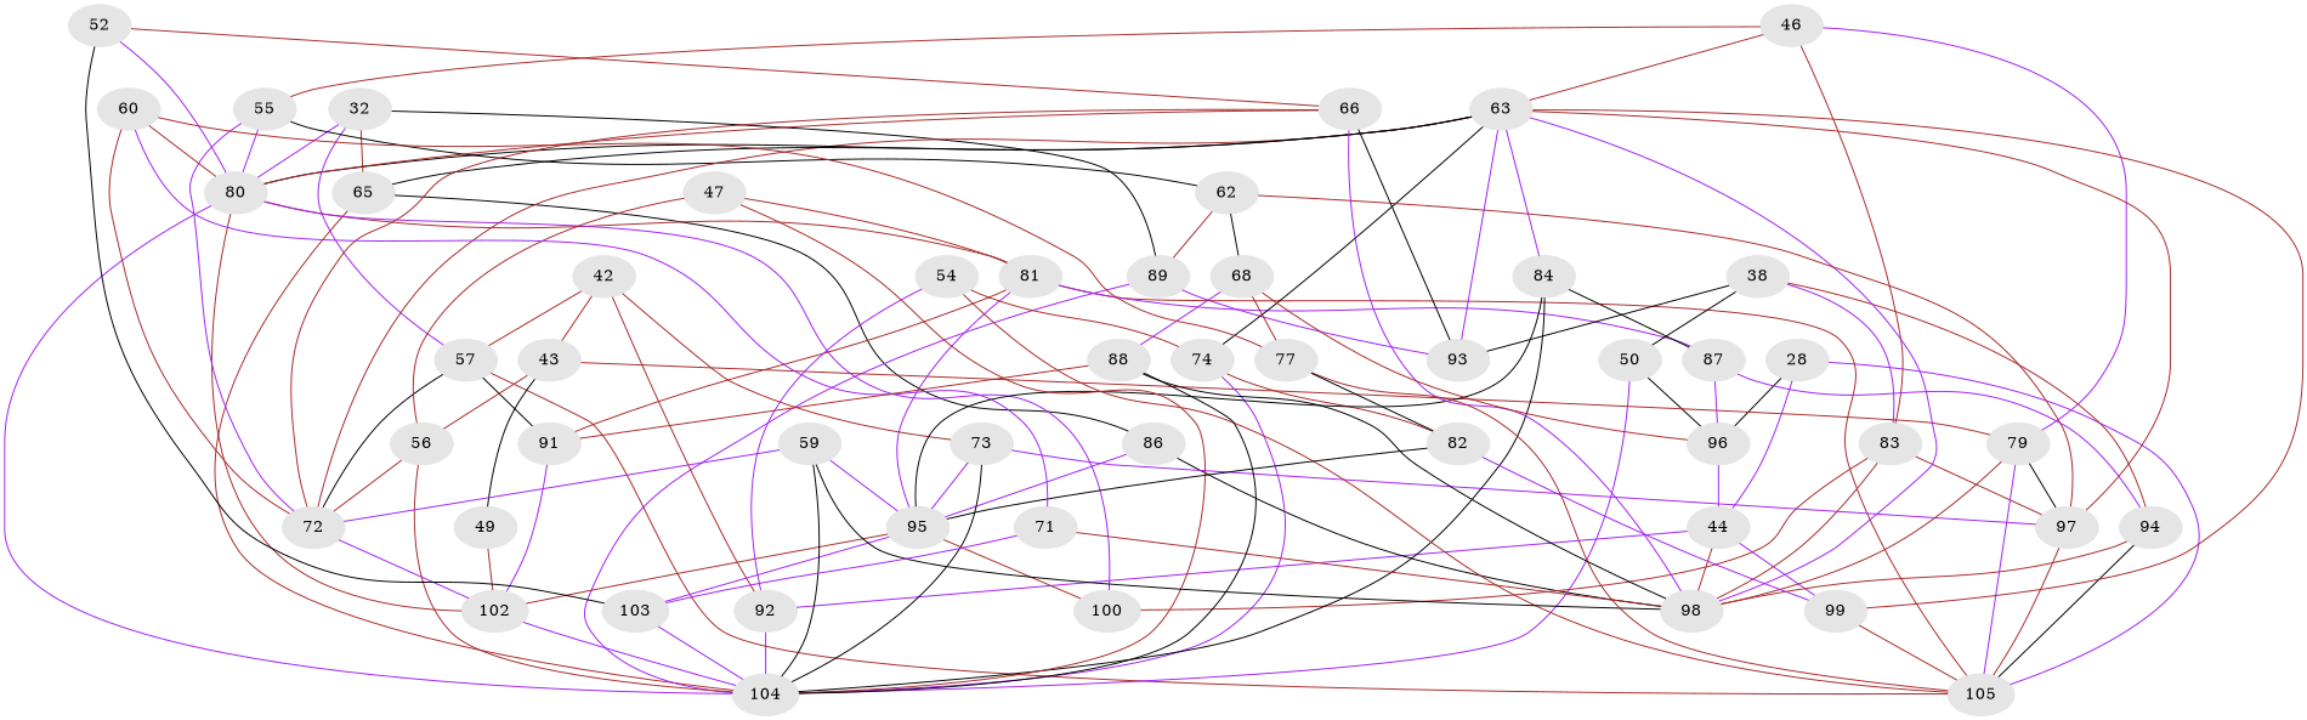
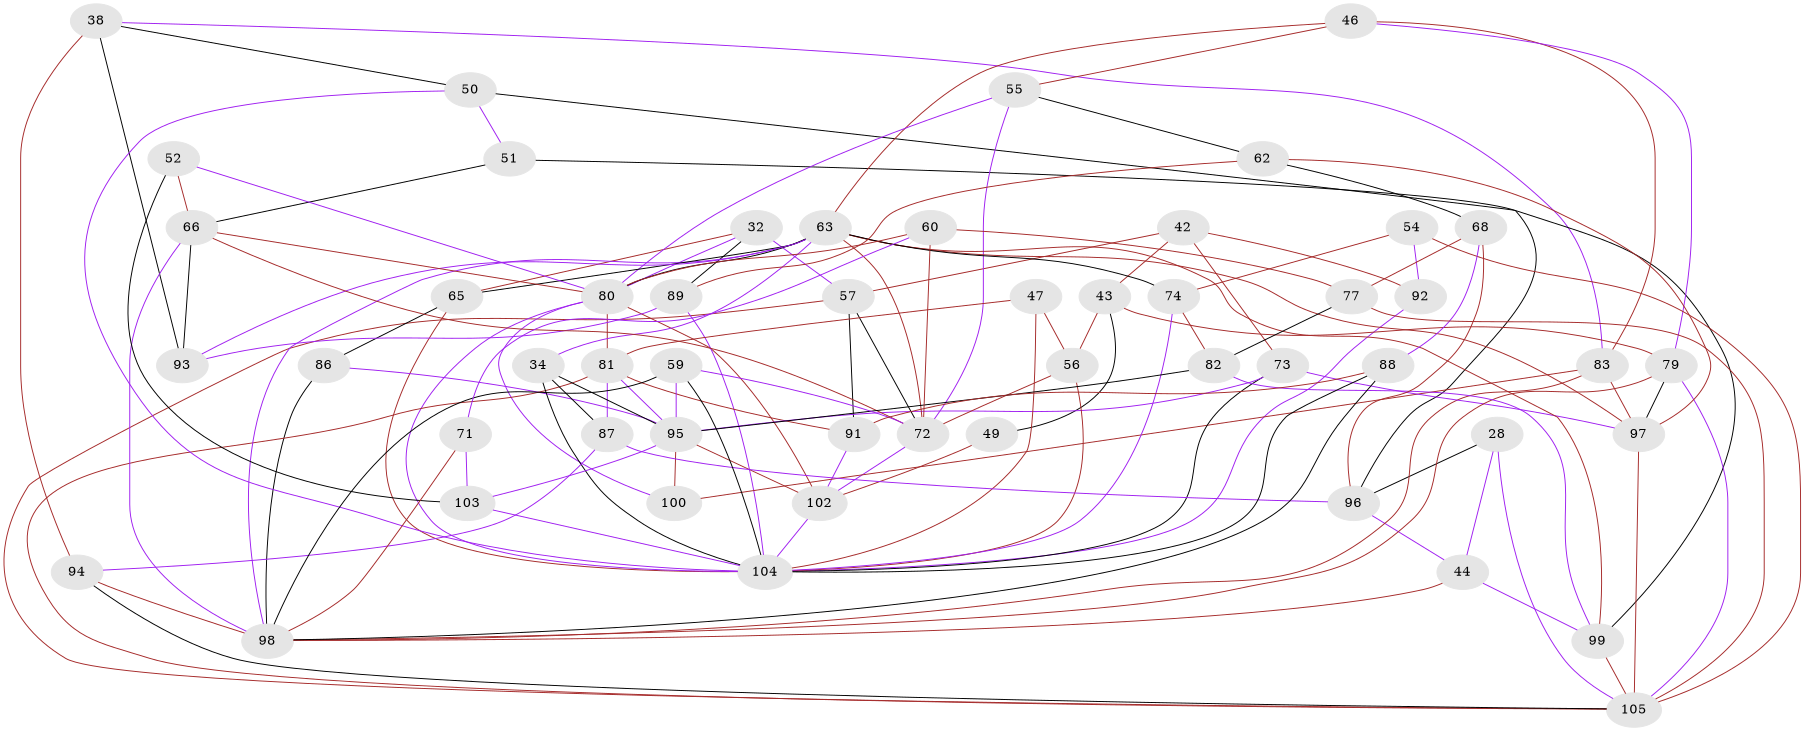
  graph {
    node [color=gray90 style=filled]
    edge [color=brown]
    28
    44
    96 [super="+58"]
    105 [super="+14+33"]
    92
    98 [super="+85+69"]
    99 [super="+40"]
    57 [super="+36"]
    72 [super="+8+41+22"]
    91
    32
    65
    80 [super="+76"]
    89
    104 [super="+101+48"]
    86
    81 [super="+30"]
    102 [super="+1+39"]
    100
    93
    38
    50
    83 [super="+12"]
    94
+   51
    97 [super="+19+61"]
    42
    43
    73 [super="+37"]
    49
    56 [super="+3"]
    79 [super="+75"]
    46
    55
    63 [super="+24+34"]
    62
    74
-   84
+   84 [label=34]
    47
    95 [super="+90"]
    87
    66 [super="+64"]
    52
    103 [super="+70"]
    54
    82
    68
    59 [super="+31"]
    60
    71
    77
    88
    28 -- 44 [color=purple]
    28 -- 96 [color=black]
    28 -- 105 [color=purple weight=2]
-   44 -- 92 [color=purple]
    44 -- 98
    44 -- 99 [color=purple]
    96 -- 44 [color=purple weight=2]
    92 -- 104 [color=purple]
    99 -- 105
    57 -- 105
    57 -- 72 [color=black]
    57 -- 91 [color=black]
    72 -- 102 [color=purple]
    91 -- 102 [color=purple]
    32 -- 57 [color=purple]
    32 -- 65
    32 -- 80 [color=purple]
    32 -- 89 [color=black]
    65 -- 104
    65 -- 86 [color=black]
    80 -- 104 [color=purple weight=3]
    80 -- 81
    80 -- 102 [weight=2]
    80 -- 100 [color=purple]
    89 -- 104 [color=purple]
    89 -- 93 [color=purple]
    86 -- 98 [color=black weight=2]
    86 -- 95 [color=purple]
    81 -- 105
    81 -- 91
    81 -- 95 [color=purple]
    81 -- 87 [color=purple]
    102 -- 104 [color=purple]
    38 -- 93 [color=black]
    38 -- 50 [color=black]
    38 -- 83 [color=purple]
    38 -- 94
    50 -- 96 [color=black]
    50 -- 104 [color=purple]
+   50 -- 51 [color=purple]
    83 -- 98
    83 -- 100 [weight=2]
    83 -- 97
    94 -- 105 [color=black]
    94 -- 98
+   51 -- 99 [color=black weight=2]
+   51 -- 66 [color=black]
    97 -- 105 [weight=2]
    42 -- 92
    42 -- 57 [weight=2]
    42 -- 43
    42 -- 73 [weight=2]
    43 -- 49 [color=black]
    43 -- 56
    43 -- 79
    73 -- 104 [color=black weight=2]
    73 -- 97 [color=purple]
    73 -- 95 [color=purple]
    49 -- 102
    56 -- 72
    56 -- 104 [weight=2]
    79 -- 105 [color=purple]
    79 -- 98 [weight=2]
    79 -- 97 [color=black]
    46 -- 83
    46 -- 79 [color=purple]
    46 -- 55
    46 -- 63
    55 -- 72 [color=purple]
    55 -- 80 [color=purple]
    55 -- 62 [color=black]
    63 -- 98 [color=purple weight=2]
    63 -- 99
    63 -- 72 [weight=2]
    63 -- 65 [color=black]
    63 -- 80 [color=black weight=2]
    63 -- 93 [color=purple]
    63 -- 97 [weight=2]
    63 -- 74 [color=black]
    63 -- 84 [color=purple]
    62 -- 89
    62 -- 97
    62 -- 68 [color=black]
    74 -- 104 [color=purple]
    74 -- 82
    84 -- 104 [color=black]
    84 -- 95 [color=black]
    84 -- 87 [color=black]
    47 -- 104
    47 -- 81
    47 -- 56 [weight=2]
    95 -- 102 [weight=2]
    95 -- 100
    95 -- 103 [color=purple]
    87 -- 96 [color=purple]
    87 -- 94 [color=purple]
    66 -- 98 [color=purple weight=4]
    66 -- 72 [weight=2]
    66 -- 80
    66 -- 93 [color=black]
    52 -- 80 [color=purple]
    52 -- 66
    52 -- 103 [color=black weight=2]
    103 -- 104 [color=purple]
    54 -- 105 [weight=2]
    54 -- 92 [color=purple]
    54 -- 74
    82 -- 99 [color=purple]
    82 -- 95 [color=black]
    68 -- 96
    68 -- 77
    68 -- 88 [color=purple]
    59 -- 98 [color=black weight=2]
    59 -- 72 [color=purple]
    59 -- 104 [color=black weight=2]
    59 -- 95 [color=purple]
    60 -- 72
    60 -- 80
    60 -- 71 [color=purple]
    60 -- 77
    71 -- 98
    71 -- 103 [color=purple weight=2]
    77 -- 105
    77 -- 82 [color=black]
    88 -- 98 [color=black]
    88 -- 91
    88 -- 104 [color=black]
  }
